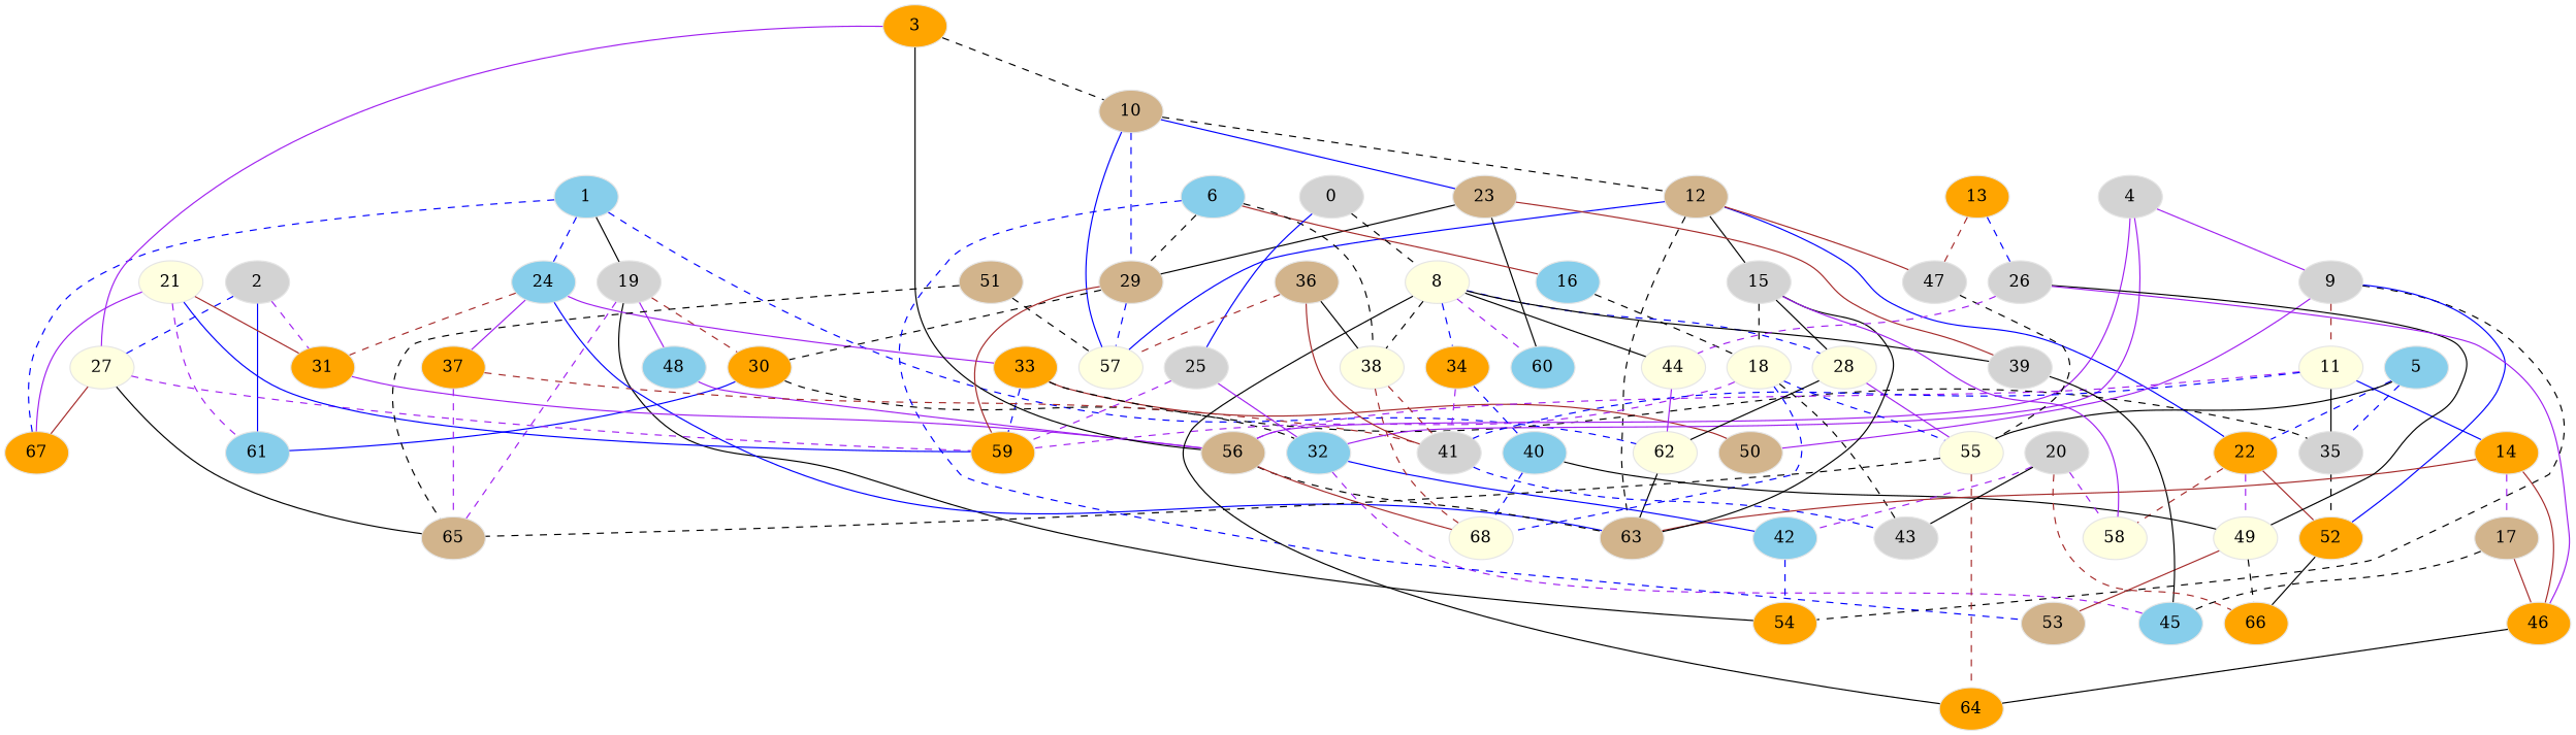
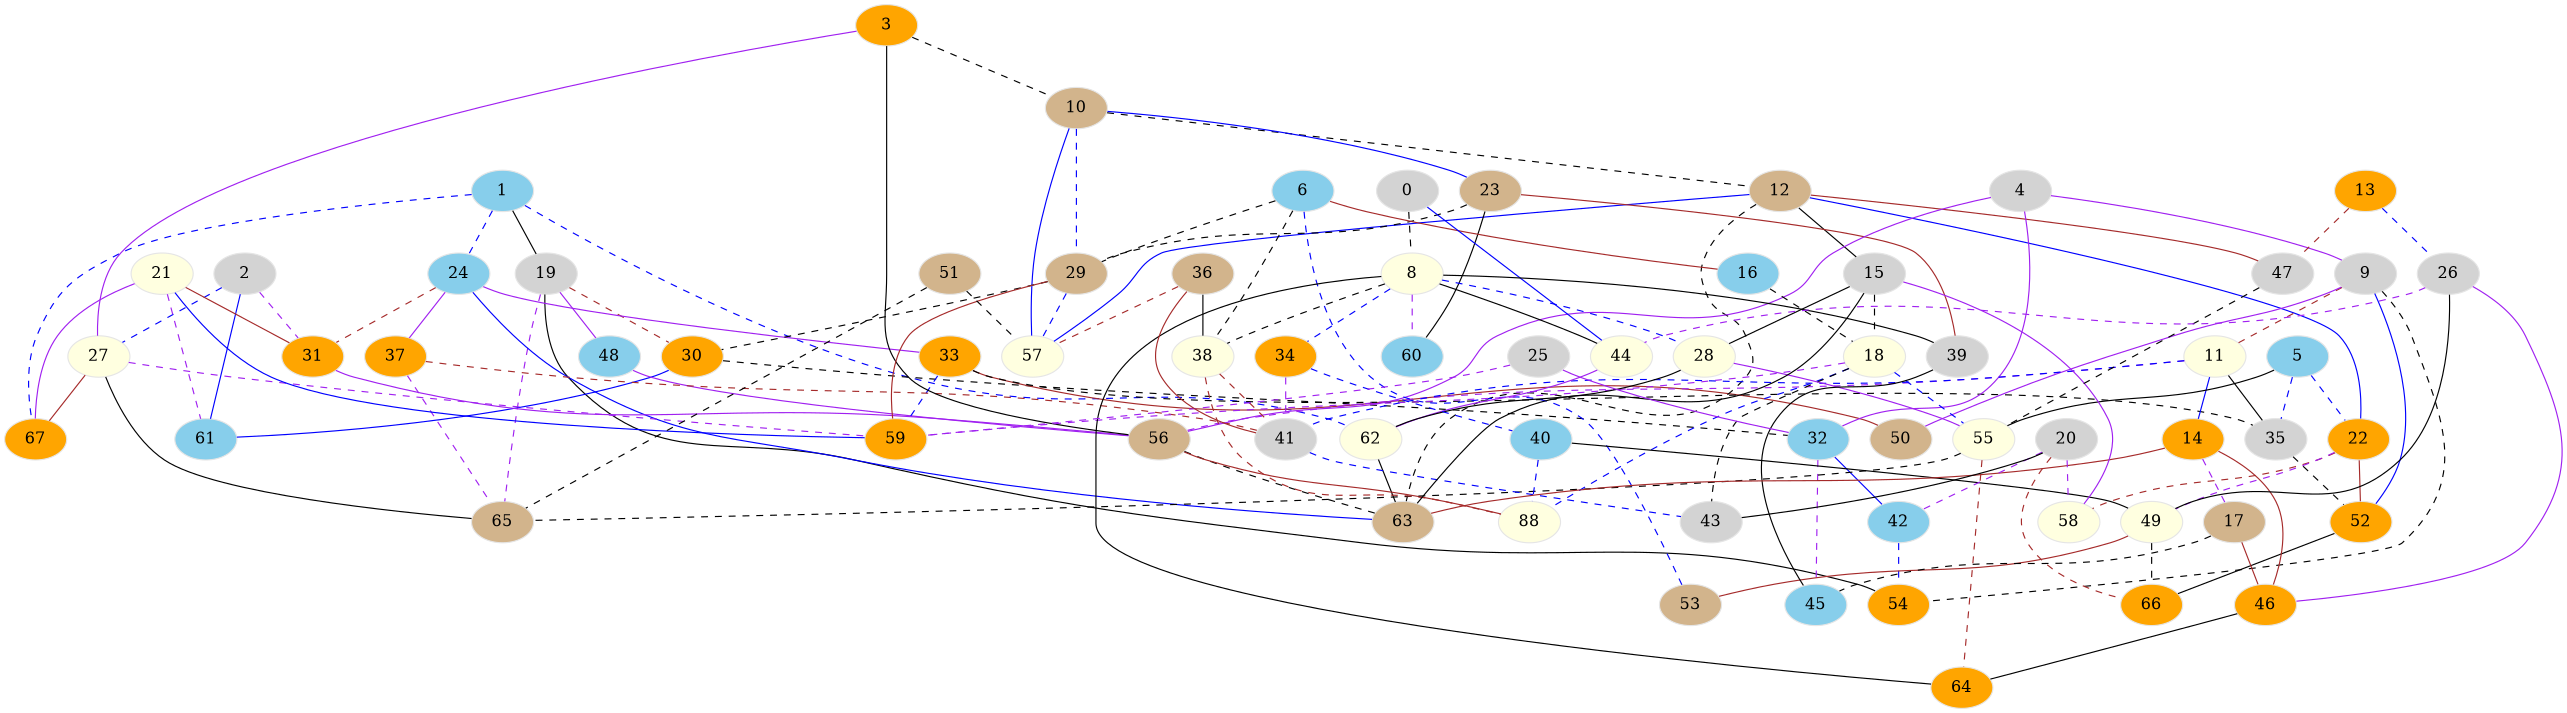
  graph {
    node [color=gray90 fillcolor=orange style=filled]
    edge [color=black style=dashed]
    1 [fillcolor=skyblue]
    19 [fillcolor=lightgrey]
    24 [fillcolor=skyblue]
    62 [fillcolor=lightyellow]
    67
    54
    30
    48 [fillcolor=skyblue]
    65 [fillcolor=tan]
    31
    63 [fillcolor=tan]
    33
    37
    2 [fillcolor=lightgrey]
    27 [fillcolor=lightyellow]
    61 [fillcolor=skyblue]
    59
    56 [fillcolor=tan]
    3
    10 [fillcolor=tan]
    29 [fillcolor=tan]
    12 [fillcolor=tan]
    23 [fillcolor=tan]
    57 [fillcolor=lightyellow]
-   68 [fillcolor=lightyellow]
+   68 [fillcolor=lightyellow label=88]
    4 [fillcolor=lightgrey]
    9 [fillcolor=lightgrey]
    32 [fillcolor=skyblue]
    11 [fillcolor=lightyellow]
    50 [fillcolor=tan]
    52
    45 [fillcolor=skyblue]
    42 [fillcolor=skyblue]
    5 [fillcolor=skyblue]
    22
    35 [fillcolor=lightgrey]
    55 [fillcolor=lightyellow]
    58 [fillcolor=lightyellow]
    49 [fillcolor=lightyellow]
    64
    6 [fillcolor=skyblue]
    16 [fillcolor=skyblue]
    38 [fillcolor=lightyellow]
    53 [fillcolor=tan]
    18 [fillcolor=lightyellow]
    41 [fillcolor=lightgrey]
    n47 [fillcolor=lightgrey label=0]
    8 [fillcolor=lightyellow]
    44 [fillcolor=lightyellow]
    28 [fillcolor=lightyellow]
    34
    39 [fillcolor=lightgrey]
    60 [fillcolor=skyblue]
    40 [fillcolor=skyblue]
    14
    66
    15 [fillcolor=lightgrey]
    47 [fillcolor=lightgrey]
    17 [fillcolor=tan]
    46
    43 [fillcolor=lightgrey]
    13
    26 [fillcolor=lightgrey]
    20 [fillcolor=lightgrey]
    21 [fillcolor=lightyellow]
    25 [fillcolor=lightgrey]
    36 [fillcolor=tan]
    51 [fillcolor=tan]
    1 -- 19 [style=solid]
    1 -- 24 [color=blue]
    1 -- 62 [color=blue]
    1 -- 67 [color=blue]
    19 -- 54 [style=solid]
    19 -- 30 [color=brown]
    19 -- 48 [color=purple style=solid]
    19 -- 65 [color=purple]
    24 -- 31 [color=brown]
    24 -- 63 [color=blue style=solid]
    24 -- 33 [color=purple style=solid]
    24 -- 37 [color=purple style=solid]
    62 -- 63 [style=solid]
    30 -- 61 [color=blue style=solid]
    30 -- 32
    48 -- 56 [color=purple style=solid]
    31 -- 56 [color=purple style=solid]
    33 -- 59 [color=blue]
    33 -- 50 [color=brown style=solid]
    33 -- 35
    37 -- 65 [color=purple]
    37 -- 41 [color=brown]
    2 -- 31 [color=purple]
    2 -- 27 [color=blue]
    2 -- 61 [color=blue style=solid]
    27 -- 67 [color=brown style=solid]
    27 -- 65 [style=solid]
    27 -- 59 [color=purple]
    56 -- 63
    56 -- 68 [color=brown style=solid]
    3 -- 27 [color=purple style=solid]
    3 -- 56 [style=solid]
    3 -- 10
    10 -- 29 [color=blue]
    10 -- 12
    10 -- 23 [color=blue style=solid]
    10 -- 57 [color=blue style=solid]
    29 -- 30
    29 -- 59 [color=brown style=solid]
    29 -- 57 [color=blue]
    12 -- 63
    12 -- 57 [color=blue style=solid]
    12 -- 22 [color=blue style=solid]
    12 -- 15 [style=solid]
    12 -- 47 [color=brown style=solid]
-   23 -- 29 [style=solid]
+   23 -- 29
    23 -- 39 [color=brown style=solid]
    23 -- 60 [style=solid]
    4 -- 56 [color=purple style=solid]
    4 -- 9 [color=purple style=solid]
    4 -- 32 [color=purple style=solid]
    9 -- 54
    9 -- 11 [color=brown]
    9 -- 50 [color=purple style=solid]
    9 -- 52 [color=blue style=solid]
    32 -- 45 [color=purple]
    32 -- 42 [color=blue style=solid]
    11 -- 56 [color=purple]
    11 -- 35 [style=solid]
    11 -- 41 [color=blue]
    11 -- 14 [color=blue style=solid]
    52 -- 66 [style=solid]
    42 -- 54 [color=blue]
    5 -- 22 [color=blue]
    5 -- 35 [color=blue]
    5 -- 55 [style=solid]
    22 -- 52 [color=brown style=solid]
    22 -- 58 [color=brown]
    22 -- 49 [color=purple]
    35 -- 52
    55 -- 65
    55 -- 64 [color=brown]
    49 -- 53 [color=brown style=solid]
    49 -- 66
    6 -- 29
    6 -- 16 [color=brown style=solid]
    6 -- 38
    6 -- 53 [color=blue]
    16 -- 18
    38 -- 68 [color=brown]
    38 -- 41 [color=brown]
    18 -- 59 [color=purple]
    18 -- 68 [color=blue]
    18 -- 55 [color=blue]
    18 -- 43
    41 -- 43 [color=blue]
    n47 -- 8
-   n47 -- 25 [color=blue style=solid]
+   n47 -- 44 [color=blue style=solid]
    8 -- 64 [style=solid]
    8 -- 38
    8 -- 44 [style=solid]
    8 -- 28 [color=blue]
    8 -- 34 [color=blue]
    8 -- 39 [style=solid]
    8 -- 60 [color=purple]
    44 -- 62 [color=purple style=solid]
    28 -- 62 [style=solid]
    28 -- 55 [color=purple style=solid]
    34 -- 41 [color=purple]
    34 -- 40 [color=blue]
    39 -- 45 [style=solid]
    40 -- 68 [color=blue]
    40 -- 49 [style=solid]
    14 -- 63 [color=brown style=solid]
    14 -- 17 [color=purple]
    14 -- 46 [color=brown style=solid]
    15 -- 63 [style=solid]
    15 -- 58 [color=purple style=solid]
    15 -- 18
    15 -- 28 [style=solid]
    47 -- 55
    17 -- 45
    17 -- 46 [color=brown style=solid]
    46 -- 64 [style=solid]
    13 -- 47 [color=brown]
    13 -- 26 [color=blue]
    26 -- 49 [style=solid]
    26 -- 44 [color=purple]
    26 -- 46 [color=purple style=solid]
    20 -- 42 [color=purple]
    20 -- 58 [color=purple]
    20 -- 66 [color=brown]
    20 -- 43 [style=solid]
    21 -- 67 [color=purple style=solid]
    21 -- 31 [color=brown style=solid]
    21 -- 61 [color=purple]
    21 -- 59 [color=blue style=solid]
    25 -- 59 [color=purple]
    25 -- 32 [color=purple style=solid]
    36 -- 57 [color=brown]
    36 -- 38 [style=solid]
    36 -- 41 [color=brown style=solid]
    51 -- 65
    51 -- 57
  }
